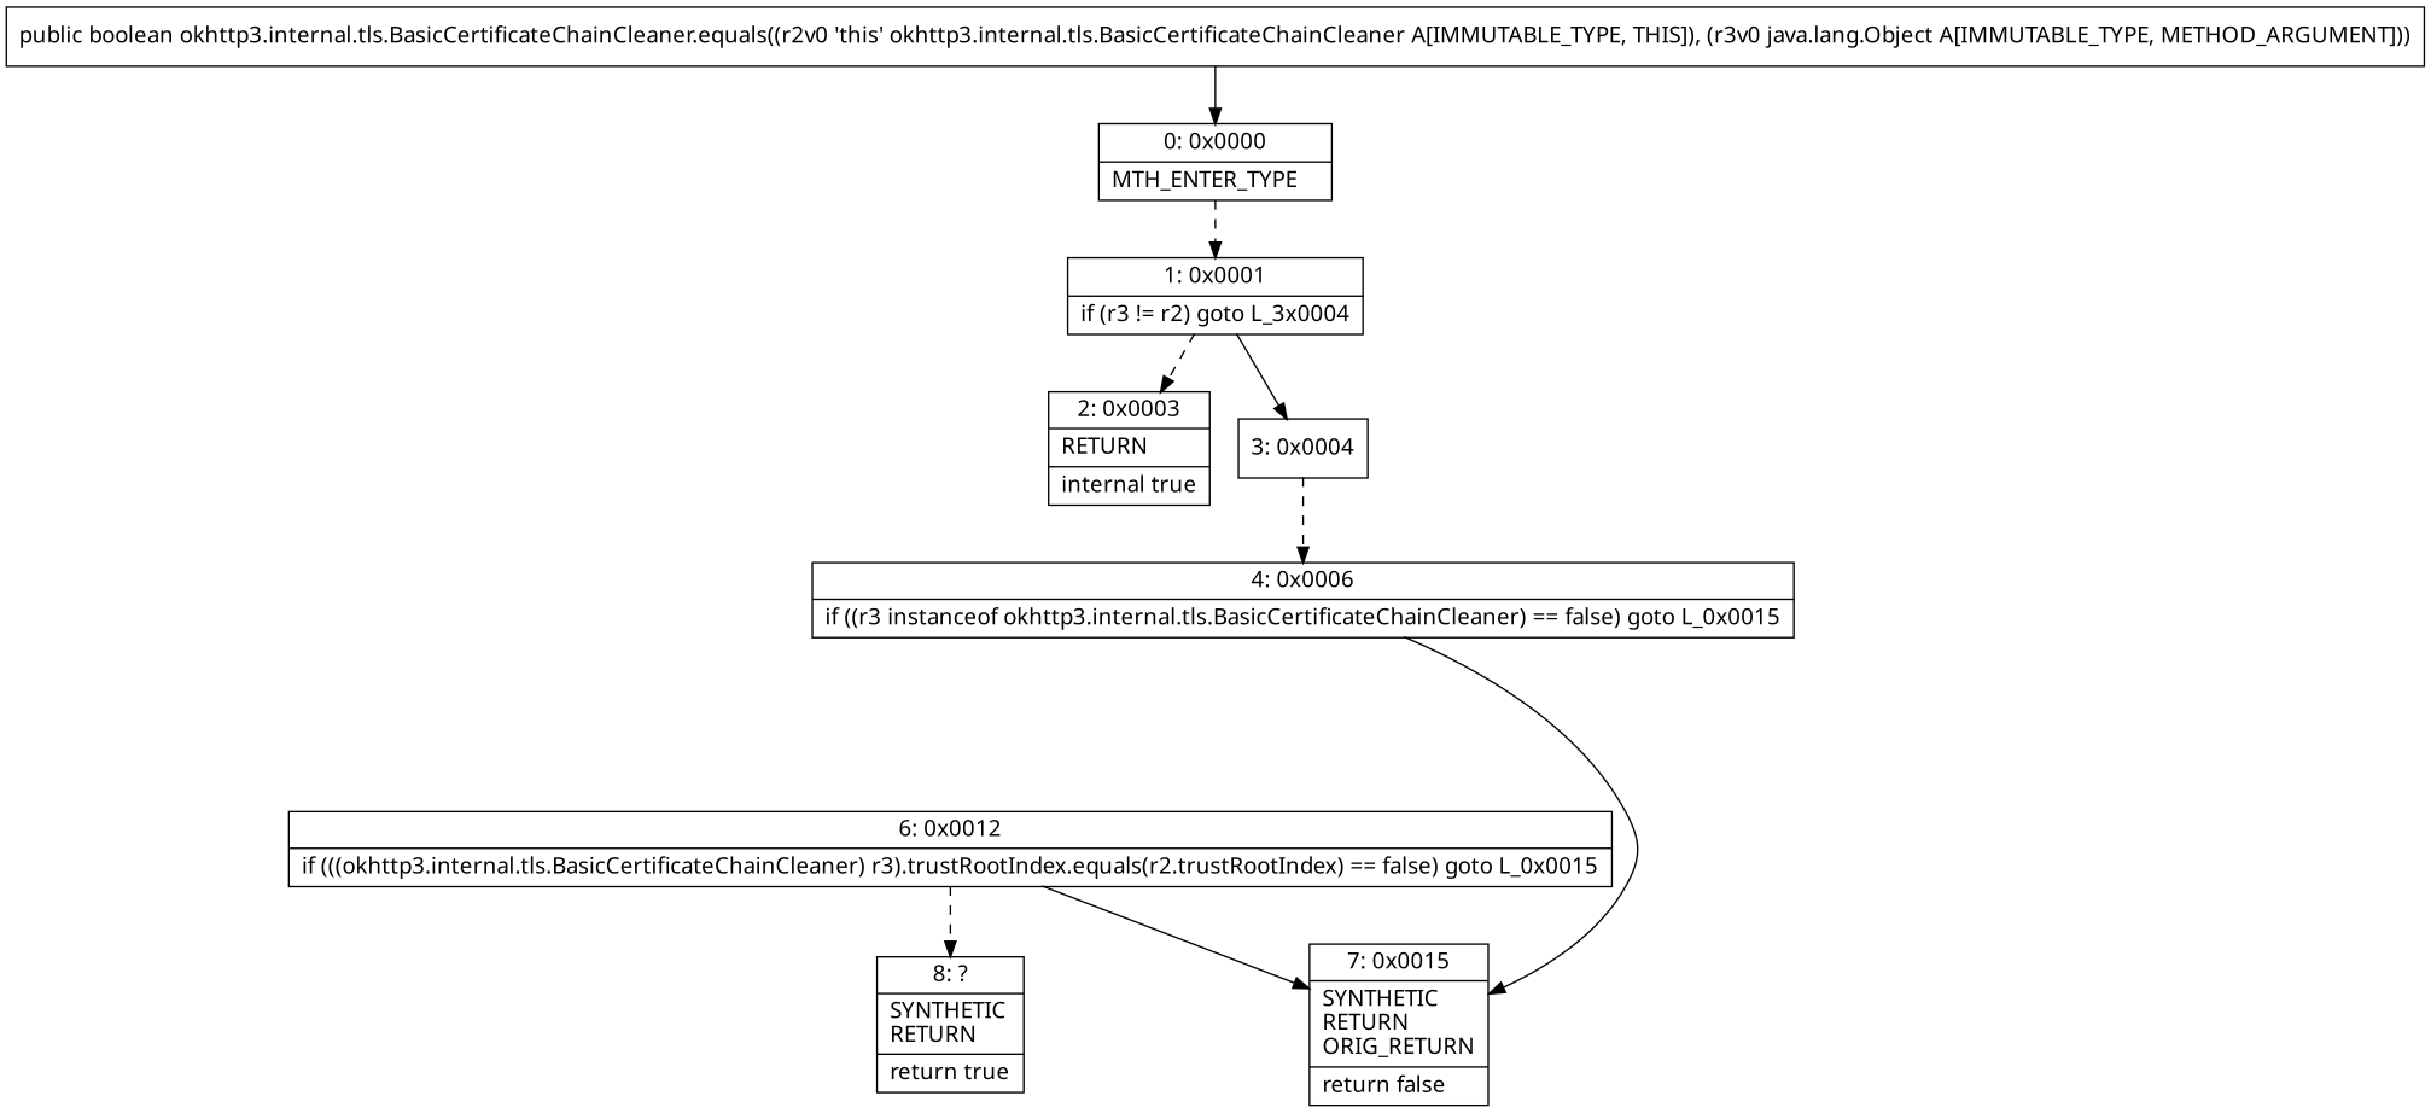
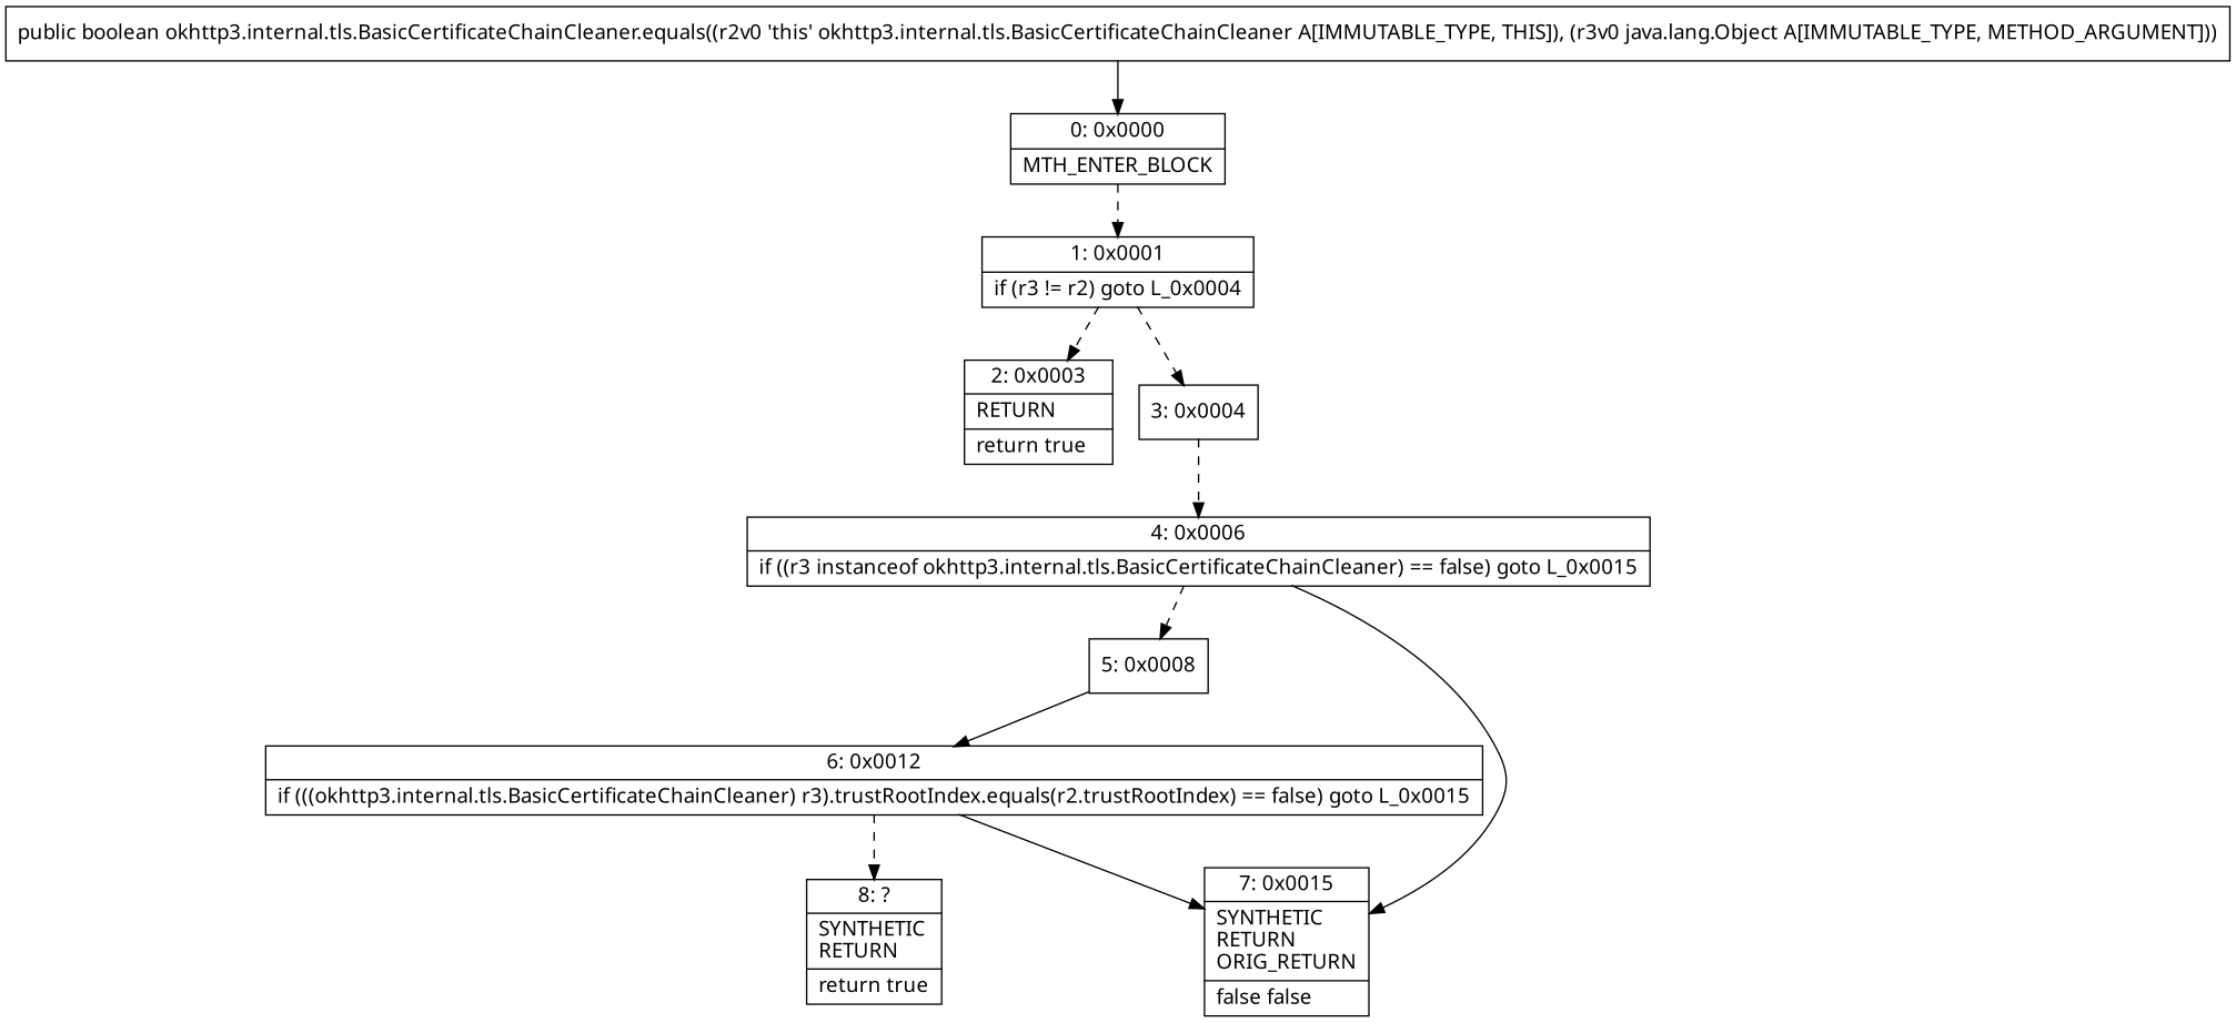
  digraph {
    fontname="Noto Sans"
    node [fontname="Noto Sans" shape=record]
    edge [fontname="Noto Sans"]
-   n1 [label="{0\:\ 0x0000|MTH_ENTER_TYPE\l}"]
-   n2 [label="{1\:\ 0x0001|if (r3 != r2) goto L_3x0004\l}"]
-   n3 [label="{2\:\ 0x0003|RETURN\l|internal true\l}"]
+   n1 [label="{0\:\ 0x0000|MTH_ENTER_BLOCK\l}"]
+   n2 [label="{1\:\ 0x0001|if (r3 != r2) goto L_0x0004\l}"]
+   n3 [label="{2\:\ 0x0003|RETURN\l|return true\l}"]
    n4 [label="{3\:\ 0x0004}"]
    n5 [label="{4\:\ 0x0006|if ((r3 instanceof okhttp3.internal.tls.BasicCertificateChainCleaner) == false) goto L_0x0015\l}"]
-   n7 [label="{7\:\ 0x0015|SYNTHETIC\lRETURN\lORIG_RETURN\l|return false\l}"]
+   n6 [label="{5\:\ 0x0008}"]
+   n7 [label="{7\:\ 0x0015|SYNTHETIC\lRETURN\lORIG_RETURN\l|false false\l}"]
    n8 [label="{6\:\ 0x0012|if (((okhttp3.internal.tls.BasicCertificateChainCleaner) r3).trustRootIndex.equals(r2.trustRootIndex) == false) goto L_0x0015\l}"]
    n9 [label="{8\:\ ?|SYNTHETIC\lRETURN\l|return true\l}"]
    n10 [label="{public boolean okhttp3.internal.tls.BasicCertificateChainCleaner.equals((r2v0 'this' okhttp3.internal.tls.BasicCertificateChainCleaner A[IMMUTABLE_TYPE, THIS]), (r3v0 java.lang.Object A[IMMUTABLE_TYPE, METHOD_ARGUMENT])) }"]
    n1 -> n2 [style=dashed]
    n2 -> n3 [style=dashed]
-   n2 -> n4
+   n2 -> n4 [style=dashed]
    n4 -> n5 [style=dashed]
+   n5 -> n6 [style=dashed]
    n5 -> n7
+   n6 -> n8
    n8 -> n7
    n8 -> n9 [style=dashed]
    n10 -> n1
  }
